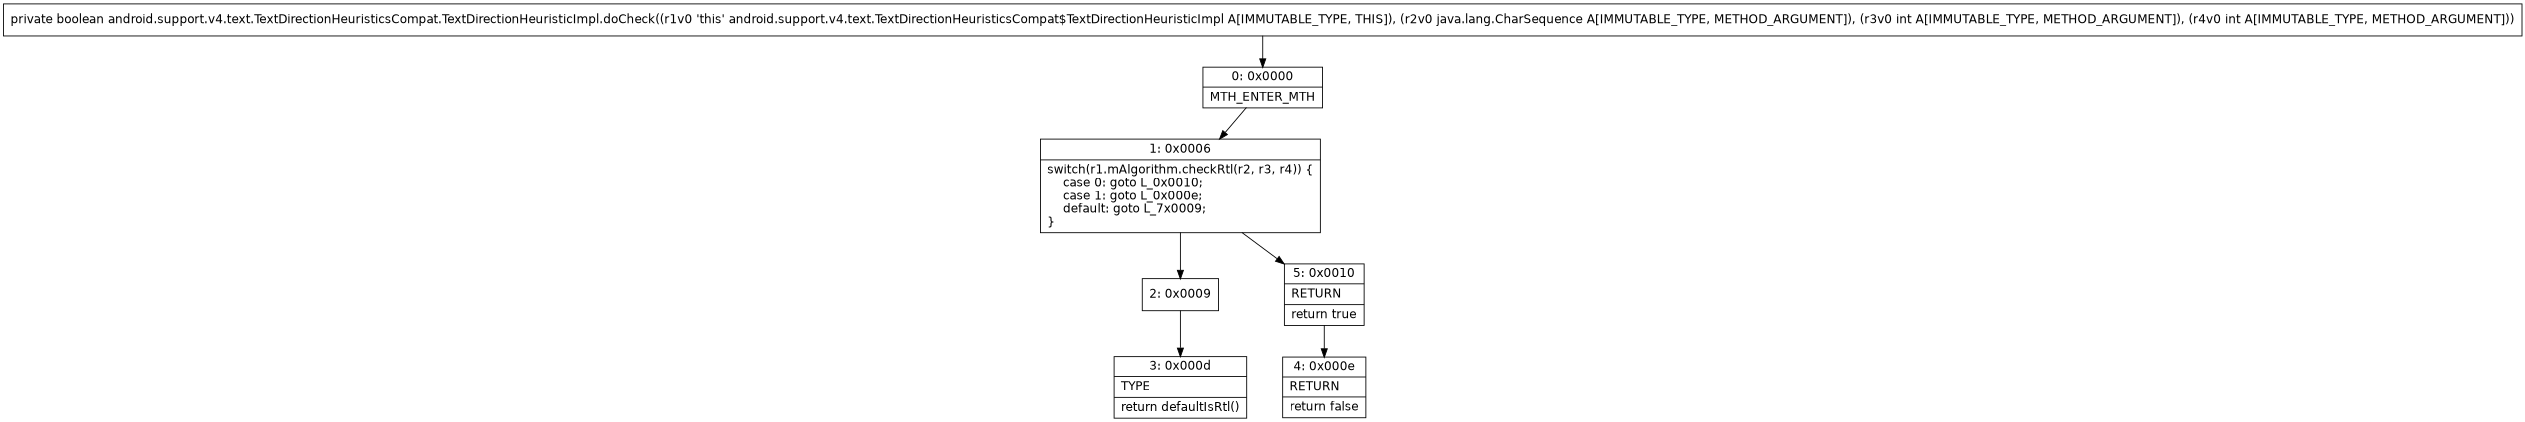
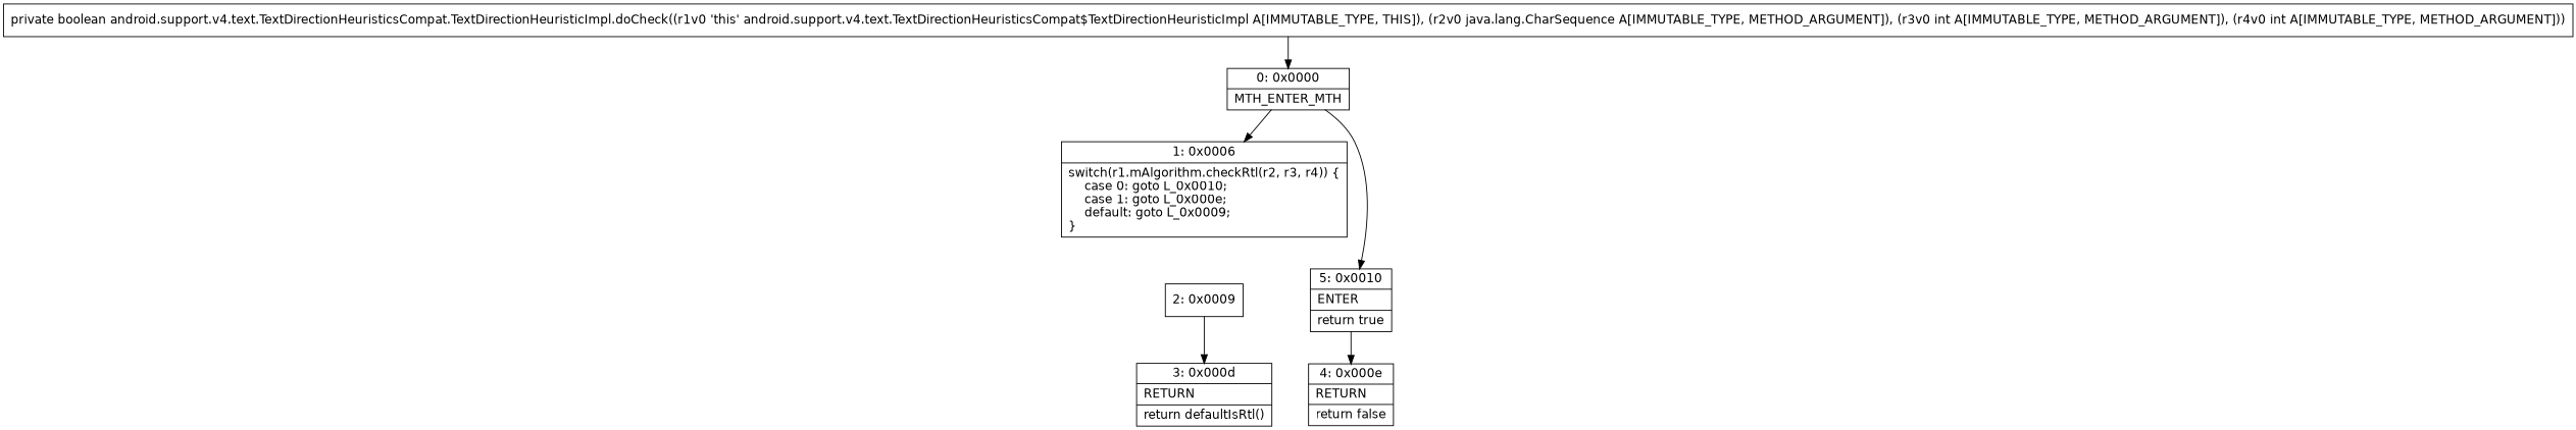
  digraph {
    fontname="DejaVu Sans"
    node [fontname="DejaVu Sans" shape=record]
    edge [fontname="DejaVu Sans"]
    n1 [label="{0\:\ 0x0000|MTH_ENTER_MTH\l}"]
-   n2 [label="{1\:\ 0x0006|switch(r1.mAlgorithm.checkRtl(r2, r3, r4)) \{\l    case 0: goto L_0x0010;\l    case 1: goto L_0x000e;\l    default: goto L_7x0009;\l\}\l}"]
+   n2 [label="{1\:\ 0x0006|switch(r1.mAlgorithm.checkRtl(r2, r3, r4)) \{\l    case 0: goto L_0x0010;\l    case 1: goto L_0x000e;\l    default: goto L_0x0009;\l\}\l}"]
    n3 [label="{2\:\ 0x0009}"]
-   n4 [label="{5\:\ 0x0010|RETURN\l|return true\l}"]
-   n5 [label="{3\:\ 0x000d|TYPE\l|return defaultIsRtl()\l}"]
+   n4 [label="{5\:\ 0x0010|ENTER\l|return true\l}"]
+   n5 [label="{3\:\ 0x000d|RETURN\l|return defaultIsRtl()\l}"]
    n6 [label="{4\:\ 0x000e|RETURN\l|return false\l}"]
    n7 [label="{private boolean android.support.v4.text.TextDirectionHeuristicsCompat.TextDirectionHeuristicImpl.doCheck((r1v0 'this' android.support.v4.text.TextDirectionHeuristicsCompat$TextDirectionHeuristicImpl A[IMMUTABLE_TYPE, THIS]), (r2v0 java.lang.CharSequence A[IMMUTABLE_TYPE, METHOD_ARGUMENT]), (r3v0 int A[IMMUTABLE_TYPE, METHOD_ARGUMENT]), (r4v0 int A[IMMUTABLE_TYPE, METHOD_ARGUMENT])) }"]
    n1 -> n2
-   n2 -> n3
-   n2 -> n4
+   n1 -> n4
    n3 -> n5
    n4 -> n6
    n7 -> n1
  }
